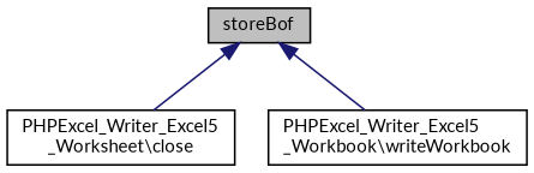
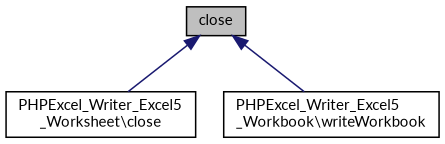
  digraph {
    rankdir=TB
    fontname=Lato
    node [color=black fillcolor=white fontname=Lato fontsize=10 shape=record style=filled]
    edge [color=midnightblue dir=back fontname=Lato fontsize=10 labelfontname=Helvetica labelfontsize=10 style=solid]
-   n1 [fillcolor=grey75 fontcolor=black height=0.2 label=storeBof width=0.4]
+   n1 [fillcolor=grey75 fontcolor=black height=0.2 label=close width=0.4]
    n2 [height=0.2 label="PHPExcel_Writer_Excel5\l_Worksheet\\close" width=0.4]
    n3 [height=0.2 label="PHPExcel_Writer_Excel5\l_Workbook\\writeWorkbook" width=0.4]
    n1 -> n2
    n1 -> n3
  }
